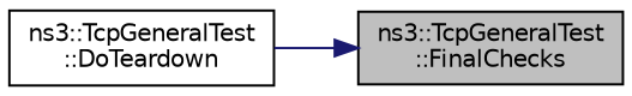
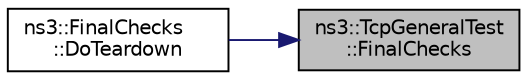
  digraph {
    rankdir=RL
    node [color=black fontname=Helvetica fontsize=10 shape=record style=filled]
    n1 [fillcolor=grey75 fontcolor=black height=0.2 label="ns3::TcpGeneralTest\l::FinalChecks" width=0.4]
-   n2 [fillcolor=white height=0.2 label="ns3::TcpGeneralTest\l::DoTeardown" width=0.4]
+   n2 [fillcolor=white height=0.2 label="ns3::FinalChecks\l::DoTeardown" width=0.4]
    n1 -> n2 [color=midnightblue dir=back fontname=Helvetica fontsize=10 labelfontname=Helvetica labelfontsize=10 style=solid]
  }
